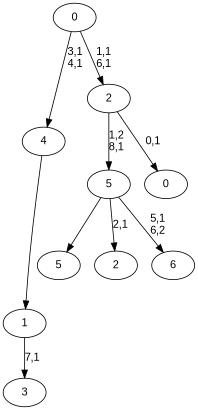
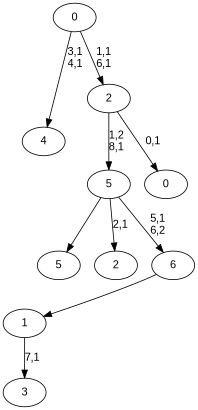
  digraph {
    fontname="Liberation Sans"
    node [fontname="Liberation Sans"]
    edge [fontname="Liberation Sans"]
    n1 [label=5]
    n2 [label=4]
    n3 [label=3]
    n4 [label=2]
    n5 [label=1]
    6
    5
    n8 [label=0]
    2
    0
    n5 -> n3 [label="7,1"]
-   n2 -> n5
+   6 -> n5
    5 -> n1
    5 -> n4 [label="2,1"]
    5 -> 6 [label="5,1\n6,2"]
    2 -> 5 [label="1,2\n8,1"]
    2 -> n8 [label="0,1"]
    0 -> n2 [label="3,1\n4,1"]
    0 -> 2 [label="1,1\n6,1"]
  }
